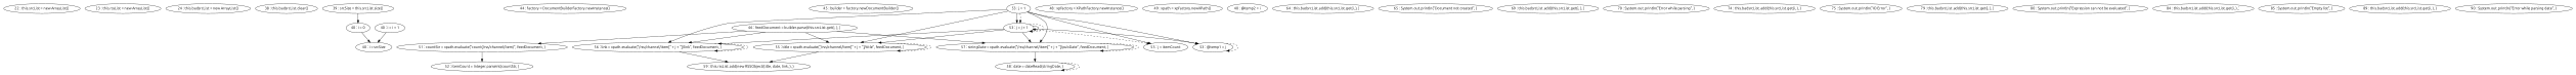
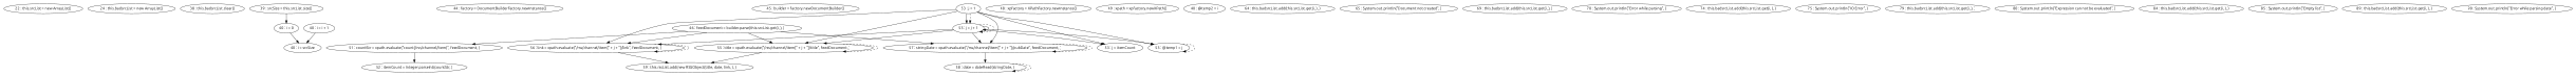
  digraph {
    fontname=Ubuntu
    node [fontname=Ubuntu]
    edge [fontname=Ubuntu]
    "22 : this.srcList = new ArrayList()"
-   "23 : this.rssList = new ArrayList()"
    "24 : this.badsrcList = new ArrayList()"
    "38 : this.badsrcList.clear()"
    "39 : srcSize = this.srcList.size()"
    "40 : i = 0"
    "40 : i < srcSize"
    "44 : factory = DocumentBuilderFactory.newInstance()"
    "45 : builder = factory.newDocumentBuilder()"
    "46 : feedDocument = builder.parse(this.srcList.get(i, ), )"
    "57 : stringDate = xpath.evaluate(\"/rss/channel/item[\" + j + \"]/pubDate\", feedDocument, )"
    "55 : title = xpath.evaluate(\"/rss/channel/item[\" + j + \"]/title\", feedDocument, )"
    "51 : countStr = xpath.evaluate(\"count(/rss/channel/item)\", feedDocument, )"
    "56 : link = xpath.evaluate(\"/rss/channel/item[\" + j + \"]/link\", feedDocument, )"
    "58 : date = dateRead(stringDate, )"
    "59 : this.rssList.add(new RSSObject(title, date, link, ), )"
    "52 : itemCount = Integer.parseInt(countStr, )"
    "48 : xpfactory = XPathFactory.newInstance()"
    "49 : xpath = xpfactory.newXPath()"
    "40 : @temp2 = i"
    "40 : i = i + 1"
    "53 : j = 1"
    "53 : j < itemCount"
    "53 : @temp1 = j"
    "53 : j = j + 1"
    "64 : this.badsrcList.add(this.srcList.get(i, ), )"
    "65 : System.out.println(\"Document not created\", )"
    "69 : this.badsrcList.add(this.srcList.get(i, ), )"
    "70 : System.out.println(\"Error while parsing\", )"
    "74 : this.badsrcList.add(this.srcList.get(i, ), )"
    "75 : System.out.println(\"IO Error\", )"
    "79 : this.badsrcList.add(this.srcList.get(i, ), )"
    "80 : System.out.println(\"Expression can not be evaluated\", )"
    "84 : this.badsrcList.add(this.srcList.get(i, ), )"
    "85 : System.out.println(\"Empty list\", )"
    "89 : this.badsrcList.add(this.srcList.get(i, ), )"
    "90 : System.out.println(\"Error while parsing date\", )"
    "39 : srcSize = this.srcList.size()" -> "40 : i = 0"
    "40 : i = 0" -> "40 : i < srcSize"
    "46 : feedDocument = builder.parse(this.srcList.get(i, ), )" -> "57 : stringDate = xpath.evaluate(\"/rss/channel/item[\" + j + \"]/pubDate\", feedDocument, )"
    "46 : feedDocument = builder.parse(this.srcList.get(i, ), )" -> "55 : title = xpath.evaluate(\"/rss/channel/item[\" + j + \"]/title\", feedDocument, )"
    "46 : feedDocument = builder.parse(this.srcList.get(i, ), )" -> "51 : countStr = xpath.evaluate(\"count(/rss/channel/item)\", feedDocument, )"
    "46 : feedDocument = builder.parse(this.srcList.get(i, ), )" -> "56 : link = xpath.evaluate(\"/rss/channel/item[\" + j + \"]/link\", feedDocument, )"
    "57 : stringDate = xpath.evaluate(\"/rss/channel/item[\" + j + \"]/pubDate\", feedDocument, )" -> "57 : stringDate = xpath.evaluate(\"/rss/channel/item[\" + j + \"]/pubDate\", feedDocument, )" [style=dashed]
    "57 : stringDate = xpath.evaluate(\"/rss/channel/item[\" + j + \"]/pubDate\", feedDocument, )" -> "58 : date = dateRead(stringDate, )"
    "55 : title = xpath.evaluate(\"/rss/channel/item[\" + j + \"]/title\", feedDocument, )" -> "55 : title = xpath.evaluate(\"/rss/channel/item[\" + j + \"]/title\", feedDocument, )" [style=dashed]
    "55 : title = xpath.evaluate(\"/rss/channel/item[\" + j + \"]/title\", feedDocument, )" -> "59 : this.rssList.add(new RSSObject(title, date, link, ), )"
    "51 : countStr = xpath.evaluate(\"count(/rss/channel/item)\", feedDocument, )" -> "52 : itemCount = Integer.parseInt(countStr, )"
    "56 : link = xpath.evaluate(\"/rss/channel/item[\" + j + \"]/link\", feedDocument, )" -> "56 : link = xpath.evaluate(\"/rss/channel/item[\" + j + \"]/link\", feedDocument, )" [style=dashed]
    "56 : link = xpath.evaluate(\"/rss/channel/item[\" + j + \"]/link\", feedDocument, )" -> "59 : this.rssList.add(new RSSObject(title, date, link, ), )"
    "58 : date = dateRead(stringDate, )" -> "58 : date = dateRead(stringDate, )" [style=dashed]
    "40 : i = i + 1" -> "40 : i < srcSize"
    "53 : j = 1" -> "57 : stringDate = xpath.evaluate(\"/rss/channel/item[\" + j + \"]/pubDate\", feedDocument, )"
    "53 : j = 1" -> "55 : title = xpath.evaluate(\"/rss/channel/item[\" + j + \"]/title\", feedDocument, )"
    "53 : j = 1" -> "56 : link = xpath.evaluate(\"/rss/channel/item[\" + j + \"]/link\", feedDocument, )"
    "53 : j = 1" -> "53 : j < itemCount"
    "53 : j = 1" -> "53 : @temp1 = j"
    "53 : j = 1" -> "53 : j = j + 1"
    "53 : j = 1" -> "53 : j = j + 1" [style=dashed]
    "53 : @temp1 = j" -> "53 : @temp1 = j" [style=dashed]
    "53 : j = j + 1" -> "57 : stringDate = xpath.evaluate(\"/rss/channel/item[\" + j + \"]/pubDate\", feedDocument, )"
    "53 : j = j + 1" -> "55 : title = xpath.evaluate(\"/rss/channel/item[\" + j + \"]/title\", feedDocument, )"
    "53 : j = j + 1" -> "56 : link = xpath.evaluate(\"/rss/channel/item[\" + j + \"]/link\", feedDocument, )"
-   "53 : j = j + 1" -> "53 : j < itemCount" [style=dashed]
+   "53 : j = j + 1" -> "53 : j < itemCount"
    "53 : j = j + 1" -> "53 : @temp1 = j"
    "53 : j = j + 1" -> "53 : j = j + 1"
    "53 : j = j + 1" -> "53 : j = j + 1" [style=dashed]
  }
